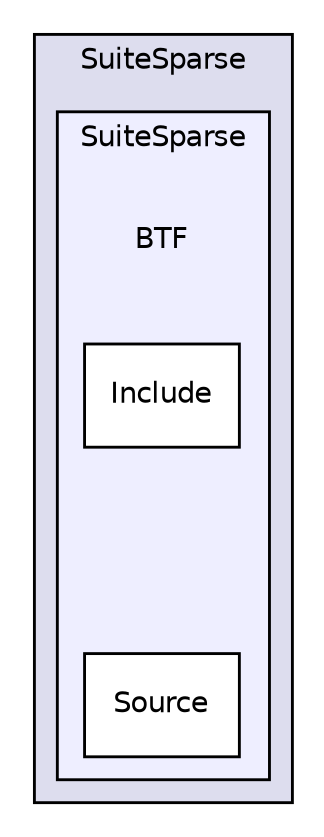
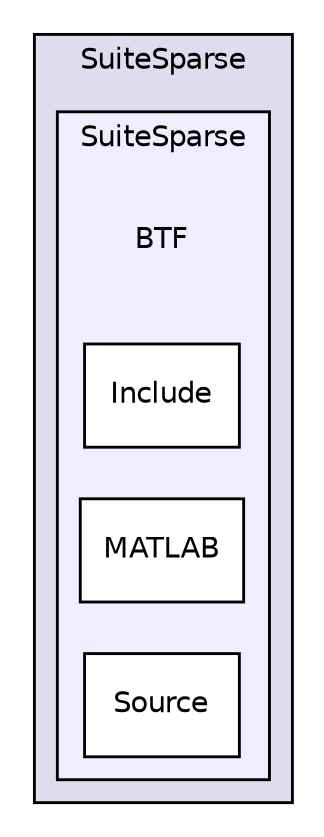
  digraph {
    compound=true
    rankdir=LR
    node [fontname=Helvetica fontsize=10 shape=box color=black fillcolor=white style=filled]
    n1 [label=BTF shape=plaintext color="" fillcolor="" style=""]
    n2 [label=Include]
+   n3 [label=MATLAB]
    n4 [label=Source]
    subgraph cluster_1 {
      bgcolor="#ddddee"
      fontname=Helvetica
      fontsize=10
      label=SuiteSparse
      pencolor=black
      subgraph cluster_2 {
        bgcolor="#eeeeff"
        fontname=Helvetica
        fontsize=10
        pencolor=black
        n1
        n2
+       n3
        n4
      }
    }
  }
